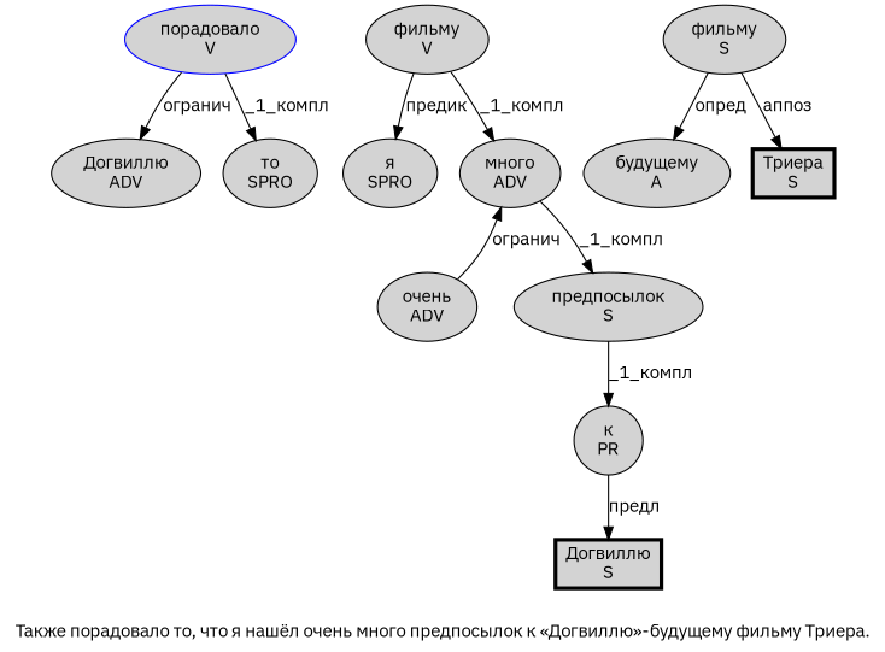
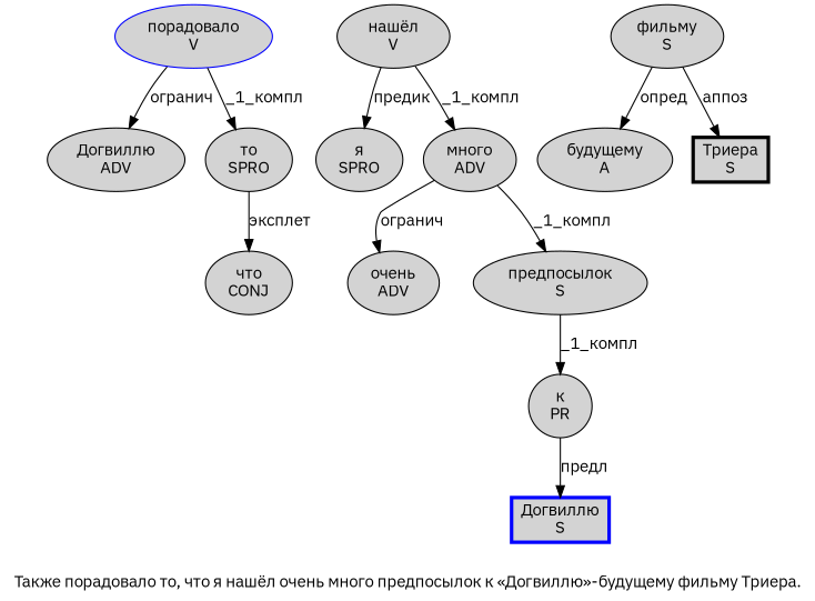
  digraph {
    fontname="IBM Plex Sans"
    label="Также порадовало то, что я нашёл очень много предпосылок к «Догвиллю»-будущему фильму Триера."
    node [fillcolor=lightgray fontname="IBM Plex Sans" penwidth=1 shape=ellipse style=filled]
    edge [fontname="IBM Plex Sans"]
    n1 [label="Догвиллю\nADV"]
    n2 [color=blue label="порадовало\nV"]
    n3 [label="то\nSPRO"]
-   n5 [label="фильму\nV"]
+   n4 [label="что\nCONJ"]
+   n5 [label="нашёл\nV"]
    n6 [label="я\nSPRO"]
    n7 [label="много\nADV"]
    n8 [label="очень\nADV"]
    n9 [label="предпосылок\nS"]
    n10 [label="фильму\nS"]
    n11 [label="будущему\nA"]
    n12 [color=black label="Триера\nS" penwidth=3 shape=box]
    n13 [label="к\nPR"]
-   n14 [color=black label="Догвиллю\nS" penwidth=3 shape=box]
+   n14 [color=blue label="Догвиллю\nS" penwidth=3 shape=box]
    n2 -> n1 [label="огранич"]
    n2 -> n3 [label="_1_компл"]
+   n3 -> n4 [label="эксплет"]
    n5 -> n6 [label="предик"]
    n5 -> n7 [label="_1_компл"]
-   n8 -> n7 [label="огранич"]
+   n7 -> n8 [label="огранич"]
    n7 -> n9 [label="_1_компл"]
    n9 -> n13 [label="_1_компл"]
    n10 -> n11 [label="опред"]
    n10 -> n12 [label="аппоз"]
    n13 -> n14 [label="предл"]
  }
